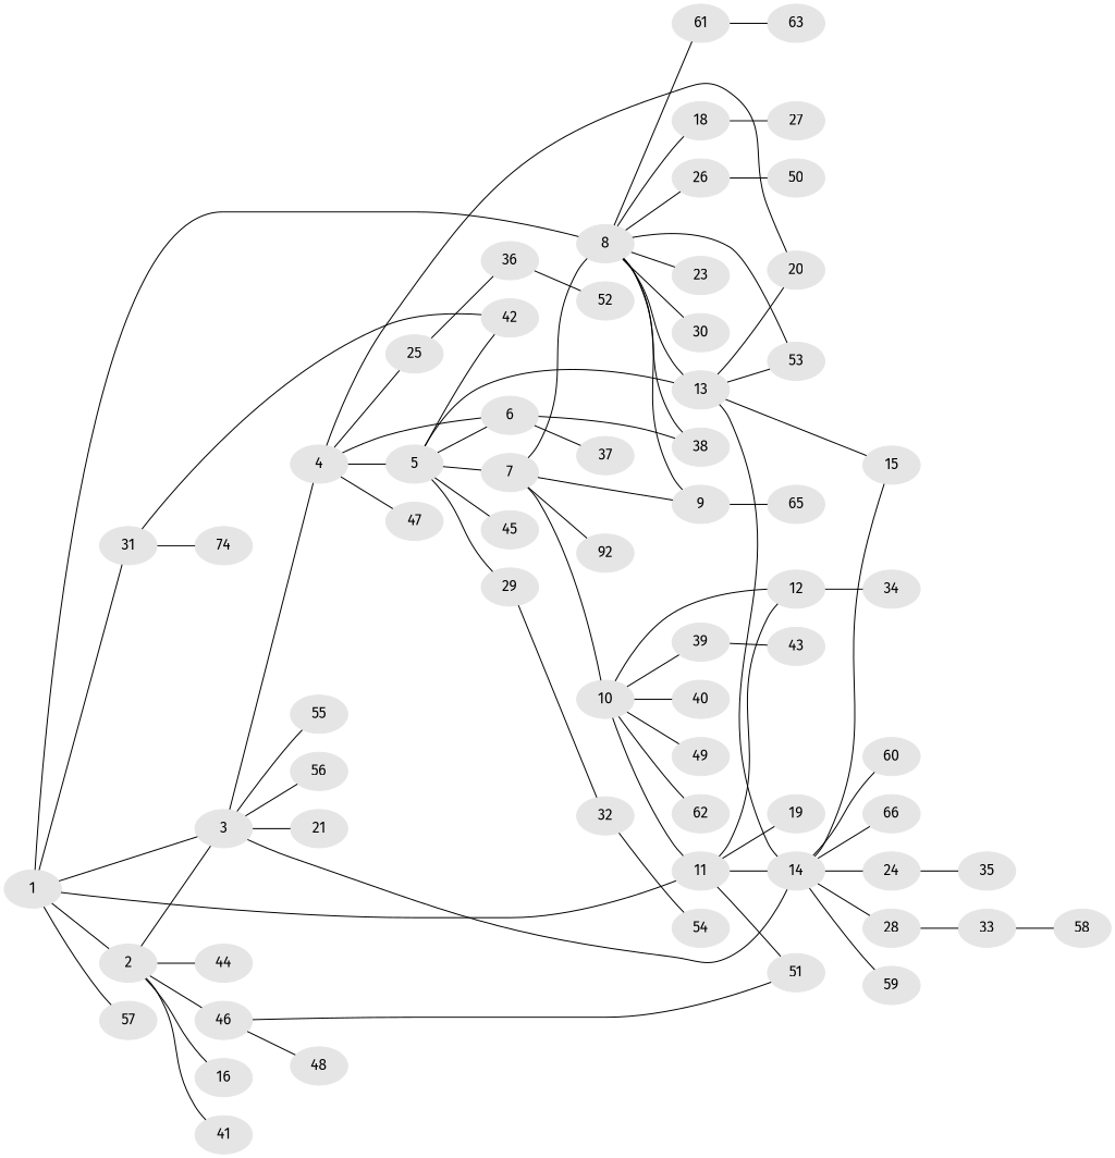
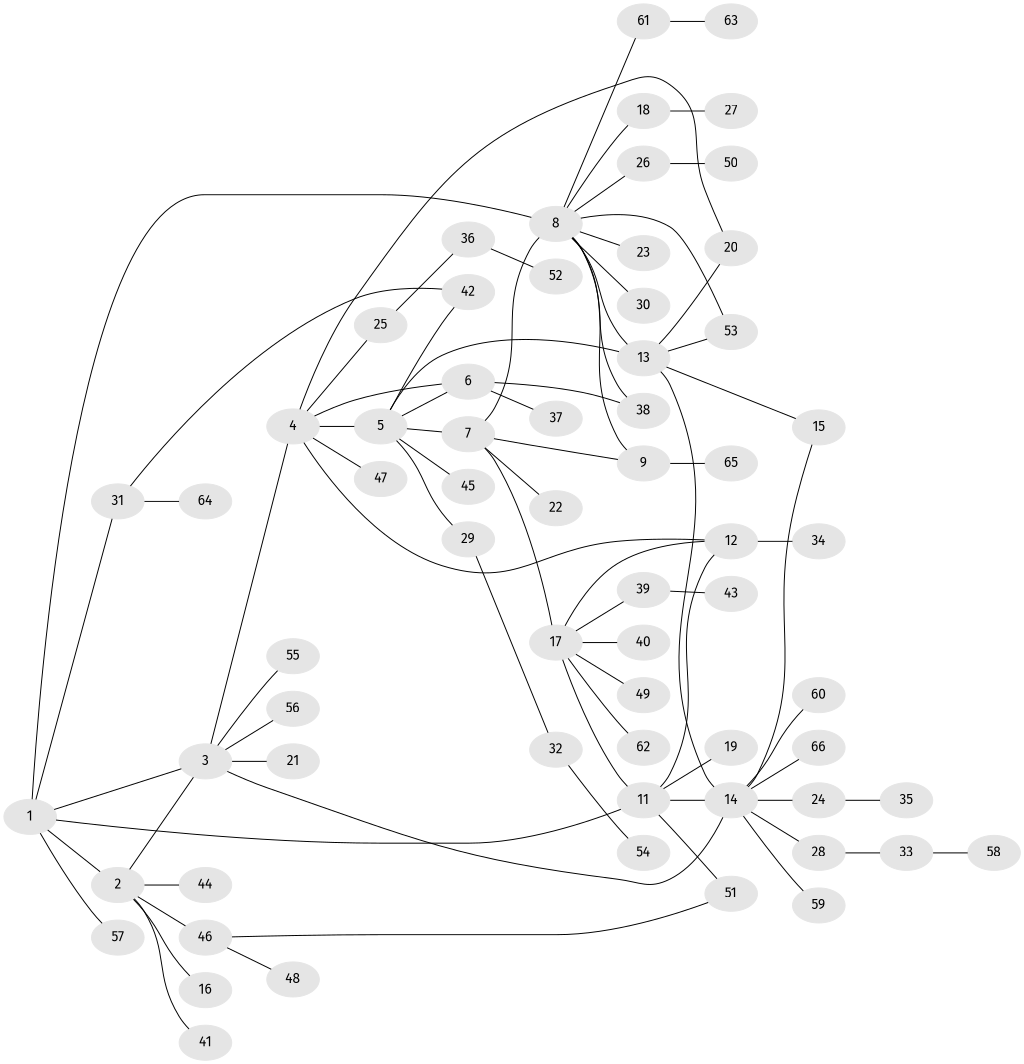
  graph {
    fontname="Fira Sans"
    rankdir=LR
    node [color=gray90 fontname="Fira Sans" style=filled]
    edge [fontname="Fira Sans"]
    1
    2
    3
    8
    11
    31
    57
    16
    41
    44
    46
    4
    14
    21
    55
    56
    13
    38
    9
    18
    23
    26
    30
    53
    61
    12
    19
    51
    42
-   64 [label=74]
+   64
    48
    5
    6
    20
    25
    47
    15
    24
    28
    59
    60
    66
    7
    29
    45
    37
    34
    36
-   10
-   22 [label=92]
+   10 [label=17]
+   22
    32
    52
    65
    39
    40
    49
    62
    27
    50
    63
    43
    35
    33
    58
    54
    1 -- 2
    1 -- 3
    1 -- 8
    1 -- 11
    1 -- 31
    1 -- 57
    2 -- 3
    2 -- 16
    2 -- 41
    2 -- 44
    2 -- 46
    3 -- 4
    3 -- 14
    3 -- 21
    3 -- 55
    3 -- 56
    8 -- 13
    8 -- 38
    8 -- 9
    8 -- 18
    8 -- 23
    8 -- 26
    8 -- 30
    8 -- 53
    8 -- 61
    11 -- 14
    11 -- 12
    11 -- 19
    11 -- 51
    31 -- 42
    31 -- 64
    46 -- 51
    46 -- 48
+   4 -- 12
    4 -- 5
    4 -- 6
    4 -- 20
    4 -- 25
    4 -- 47
    14 -- 15
    14 -- 24
    14 -- 28
    14 -- 59
    14 -- 60
    14 -- 66
    13 -- 14
    13 -- 53
    13 -- 20
    13 -- 15
    9 -- 65
    18 -- 27
    26 -- 50
    61 -- 63
    12 -- 34
    5 -- 13
    5 -- 42
    5 -- 6
    5 -- 7
    5 -- 29
    5 -- 45
    6 -- 38
    6 -- 37
    25 -- 36
    24 -- 35
    28 -- 33
    7 -- 8
    7 -- 9
    7 -- 10
    7 -- 22
    29 -- 32
    36 -- 52
    10 -- 11
    10 -- 12
    10 -- 39
    10 -- 40
    10 -- 49
    10 -- 62
    32 -- 54
    39 -- 43
    33 -- 58
  }
